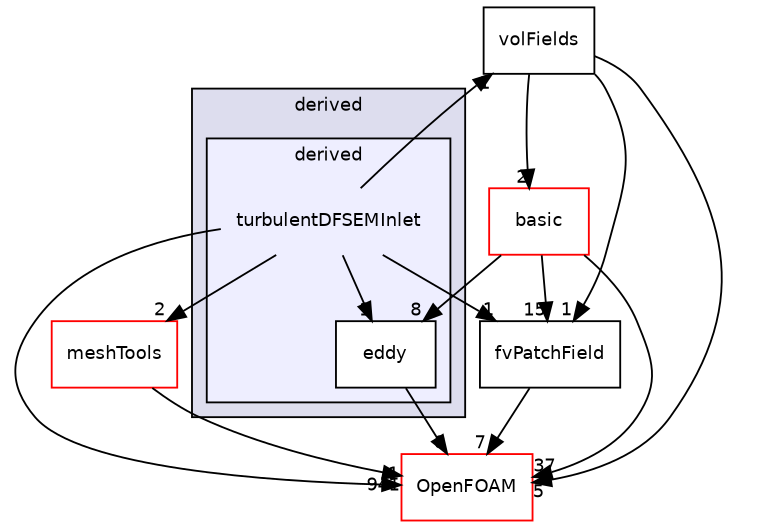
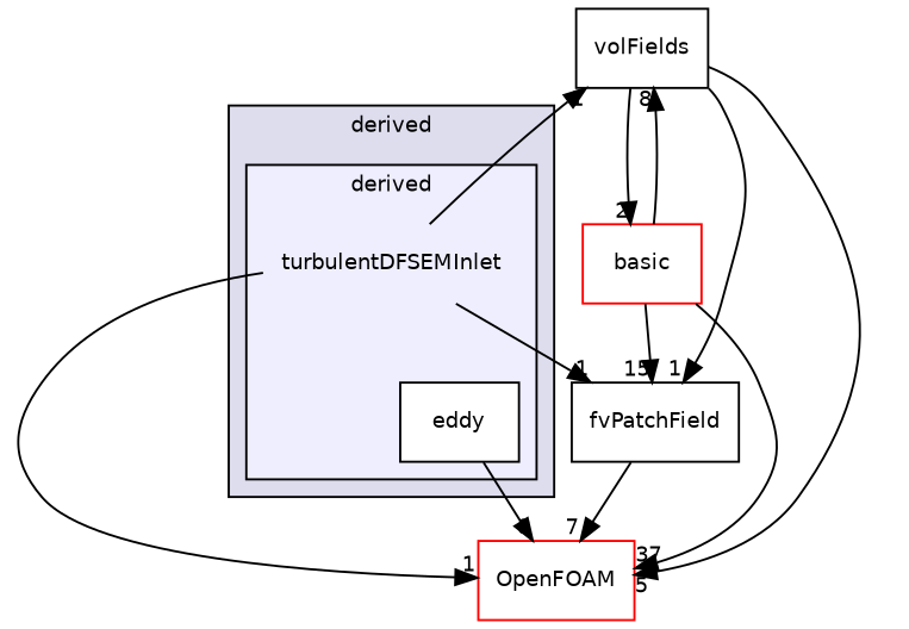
  digraph {
    compound=true
    node [color=red fontname=Helvetica fontsize=10 shape=box]
    edge [headlabel=1 labeldistance=1.5 labelfontname=Helvetica labelfontsize=10]
    n1 [label=turbulentDFSEMInlet shape=plaintext]
    n2 [color=black fillcolor=white label=eddy style=filled]
-   n3 [label=meshTools]
    n4 [label=fvPatchField color=""]
    n5 [label=volFields color=""]
    n6 [label=OpenFOAM]
    n7 [label=basic]
    subgraph cluster_1 {
      bgcolor="#ddddee"
      fontname=Helvetica
      fontsize=10
      label=derived
      pencolor=black
      subgraph cluster_2 {
        bgcolor="#eeeeff"
        fontname=Helvetica
        fontsize=10
        label=derived
        pencolor=black
        n1
        n2
      }
    }
-   n1 -> n2
-   n1 -> n3 [headlabel=2]
    n1 -> n4
    n1 -> n5
    n1 -> n6
    n2 -> n6 [headlabel=8]
-   n3 -> n6 [headlabel=941]
    n4 -> n6 [headlabel=7]
    n5 -> n4
    n5 -> n6 [headlabel=5]
    n5 -> n7 [headlabel=2]
    n7 -> n4 [headlabel=15]
-   n7 -> n2 [headlabel=8]
+   n7 -> n5 [headlabel=8]
    n7 -> n6 [headlabel=37]
  }
